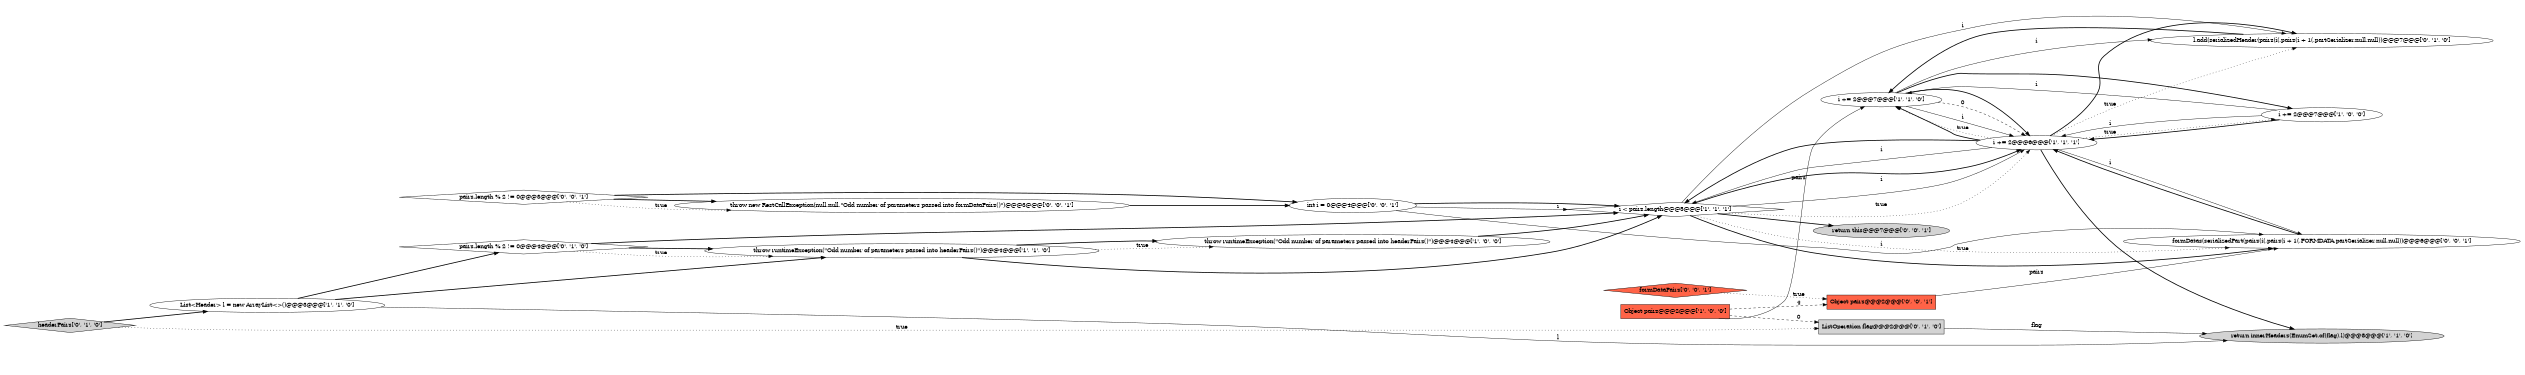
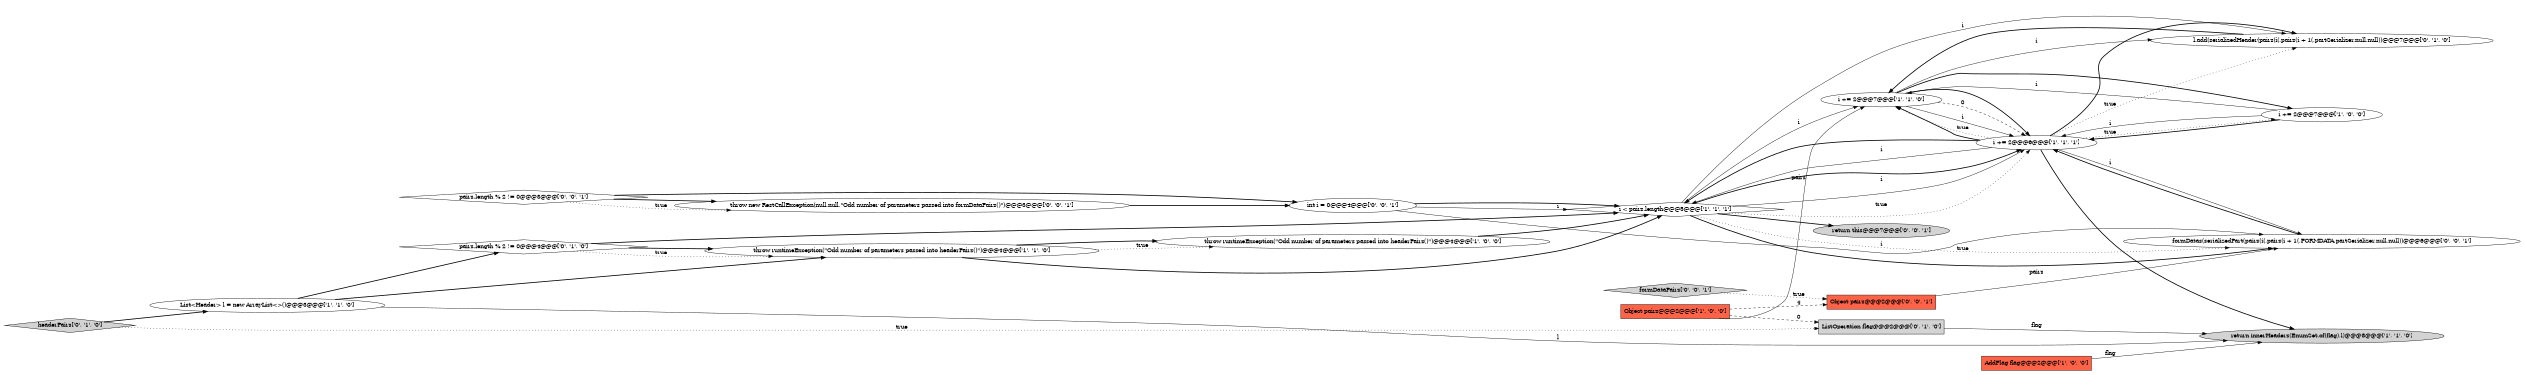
  digraph {
    rankdir=LR
    node [fillcolor=white shape=ellipse style=filled]
    edge [style=bold]
    n1 [label="throw runtimeException(\"Odd number of parameters passed into headerPairs()\")@@@4@@@['1', '0', '0']"]
    n2 [label="i < pairs.length@@@5@@@['1', '1', '1']" shape=diamond]
    n3 [label="i += 2@@@7@@@['1', '1', '0']"]
    n4 [label="formDatas(serializedPart(pairs(i(,pairs(i + 1(,FORMDATA,partSerializer,null,null))@@@6@@@['0', '0', '1']"]
    n5 [label="l.add(serializedHeader(pairs(i(,pairs(i + 1(,partSerializer,null,null))@@@7@@@['0', '1', '0']"]
    n6 [label="i += 2@@@6@@@['1', '1', '1']"]
    n7 [fillcolor=lightgray label="return this@@@7@@@['0', '0', '1']"]
    n8 [label="List<Header> l = new ArrayList<>()@@@3@@@['1', '1', '0']"]
    n9 [label="pairs.length % 2 != 0@@@4@@@['0', '1', '0']" shape=diamond]
    n10 [fillcolor=lightgray label="return innerHeaders(EnumSet.of(flag),l)@@@8@@@['1', '1', '0']"]
    n11 [label="throw runtimeException(\"Odd number of parameters passed into headerPairs()\")@@@4@@@['1', '1', '0']"]
    n12 [fillcolor=tomato label="Object pairs@@@2@@@['1', '0', '0']" shape=box]
    n13 [fillcolor=lightgray label="ListOperation flag@@@2@@@['0', '1', '0']" shape=box]
    n14 [fillcolor=tomato label="Object pairs@@@2@@@['0', '0', '1']" shape=box]
    n15 [label="i += 2@@@7@@@['1', '0', '0']"]
+   n16 [fillcolor=tomato label="AddFlag flag@@@2@@@['1', '0', '0']" shape=box]
    n17 [label="int i = 0@@@4@@@['0', '0', '1']"]
    n18 [label="throw new RestCallException(null,null,\"Odd number of parameters passed into formDataPairs()\")@@@3@@@['0', '0', '1']"]
    n19 [fillcolor=lightgray label="headerPairs['0', '1', '0']" shape=diamond]
    n20 [label="pairs.length % 2 != 0@@@3@@@['0', '0', '1']" shape=diamond]
-   n21 [fillcolor=tomato label="formDataPairs['0', '0', '1']" shape=diamond]
+   n21 [fillcolor=lightgray label="formDataPairs['0', '0', '1']" shape=diamond]
    n1 -> n2
+   n2 -> n3 [label=i style=solid]
    n2 -> n4 [label=true style=dotted]
    n2 -> n4
    n2 -> n5 [label=i style=solid]
    n2 -> n6
    n2 -> n6 [label=i style=solid]
    n2 -> n6 [label=true style=dotted]
    n2 -> n7
    n3 -> n5 [label=i style=solid]
    n3 -> n6
    n3 -> n6 [label=0 style=dashed]
    n3 -> n6 [label=i style=solid]
    n3 -> n15
    n4 -> n6
    n5 -> n3
    n6 -> n2
    n6 -> n2 [label=i style=solid]
    n6 -> n3 [label=true style=dotted]
    n6 -> n3
    n6 -> n4 [label=i style=solid]
    n6 -> n5
    n6 -> n5 [label=true style=dotted]
    n6 -> n10
    n6 -> n15 [label=true style=dotted]
    n8 -> n9
    n8 -> n10 [label=l style=solid]
    n8 -> n11
    n9 -> n2
    n9 -> n11
    n9 -> n11 [label=true style=dotted]
    n11 -> n1
    n11 -> n1 [label=true style=dotted]
    n11 -> n2
    n12 -> n3 [label=pairs style=solid]
    n12 -> n13 [label=0 style=dashed]
    n12 -> n14 [label=4 style=dashed]
    n13 -> n10 [label=flag style=solid]
    n14 -> n4 [label=pairs style=solid]
    n15 -> n3 [label=i style=solid]
    n15 -> n6
    n15 -> n6 [label=i style=solid]
+   n16 -> n10 [label=flag style=solid]
    n17 -> n2 [label=i style=solid]
    n17 -> n2
    n17 -> n4 [label=i style=solid]
    n18 -> n17
    n19 -> n8
    n19 -> n13 [label=true style=dotted]
    n20 -> n17
    n20 -> n18 [label=true style=dotted]
    n20 -> n18
    n21 -> n14 [label=true style=dotted]
  }
